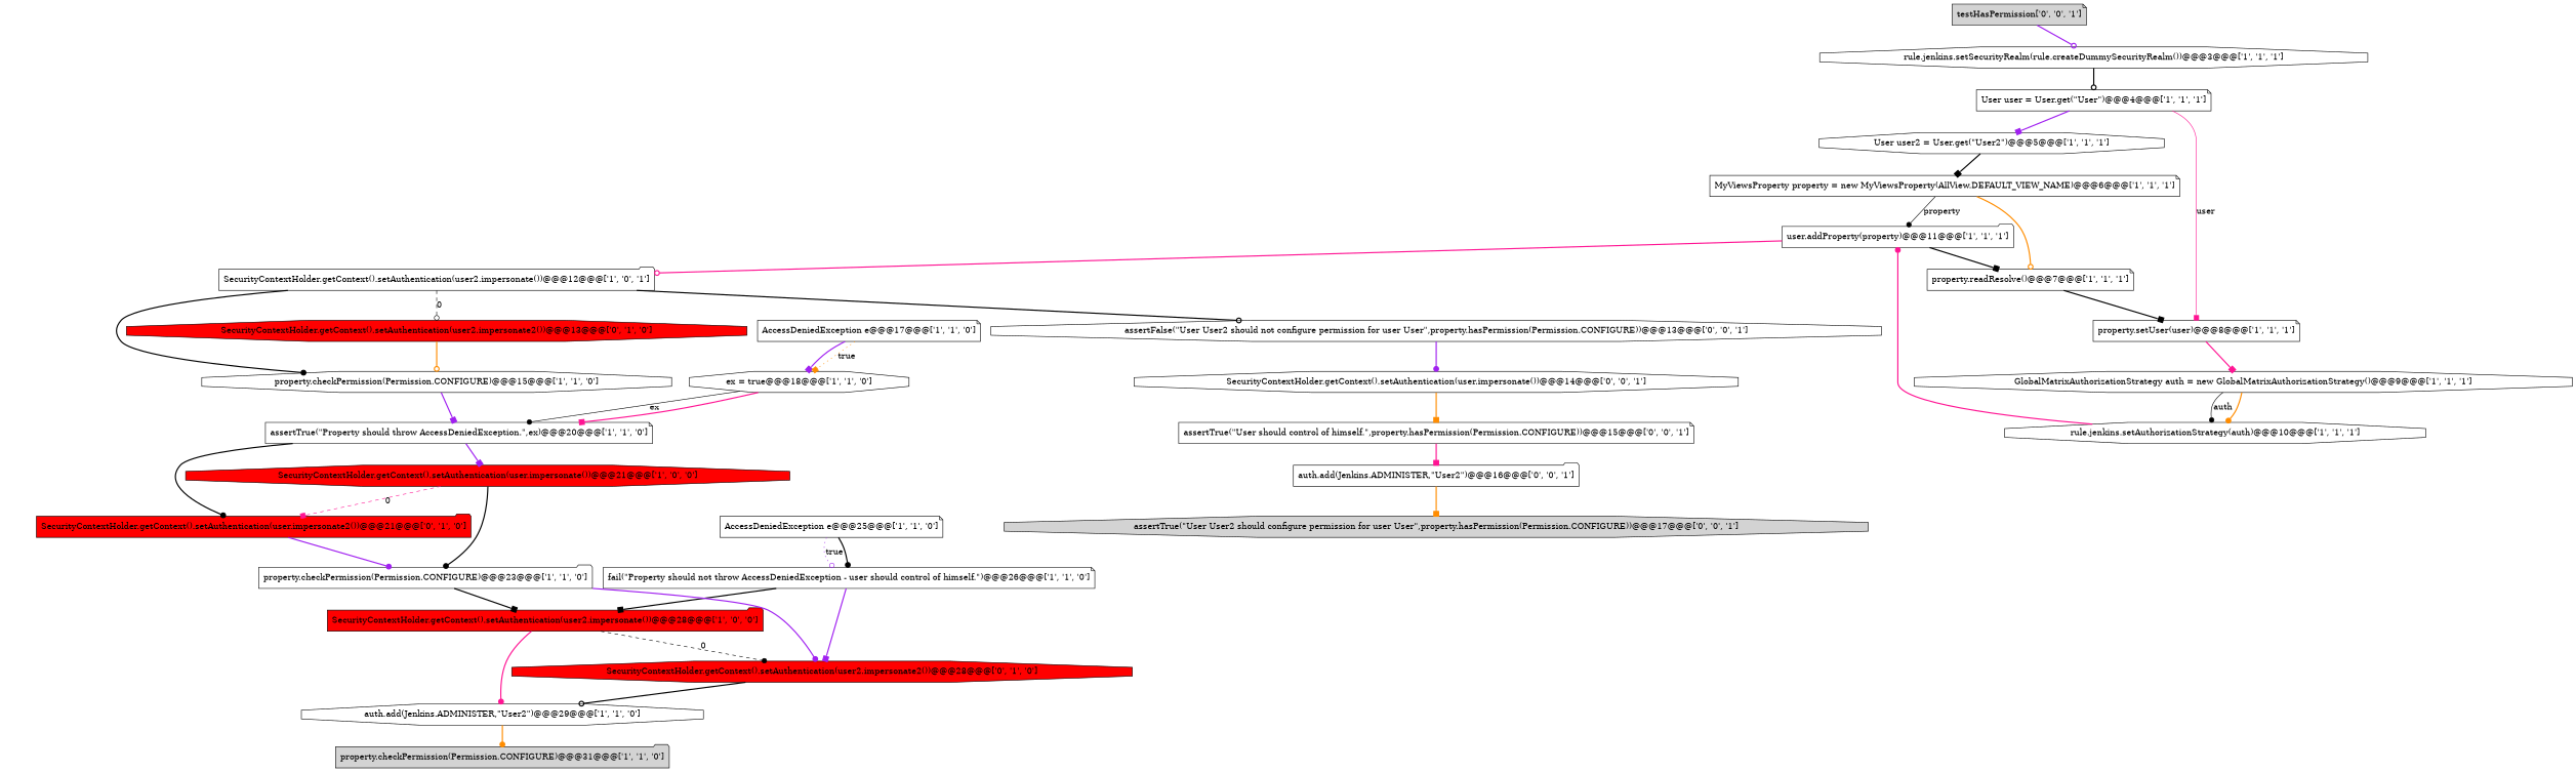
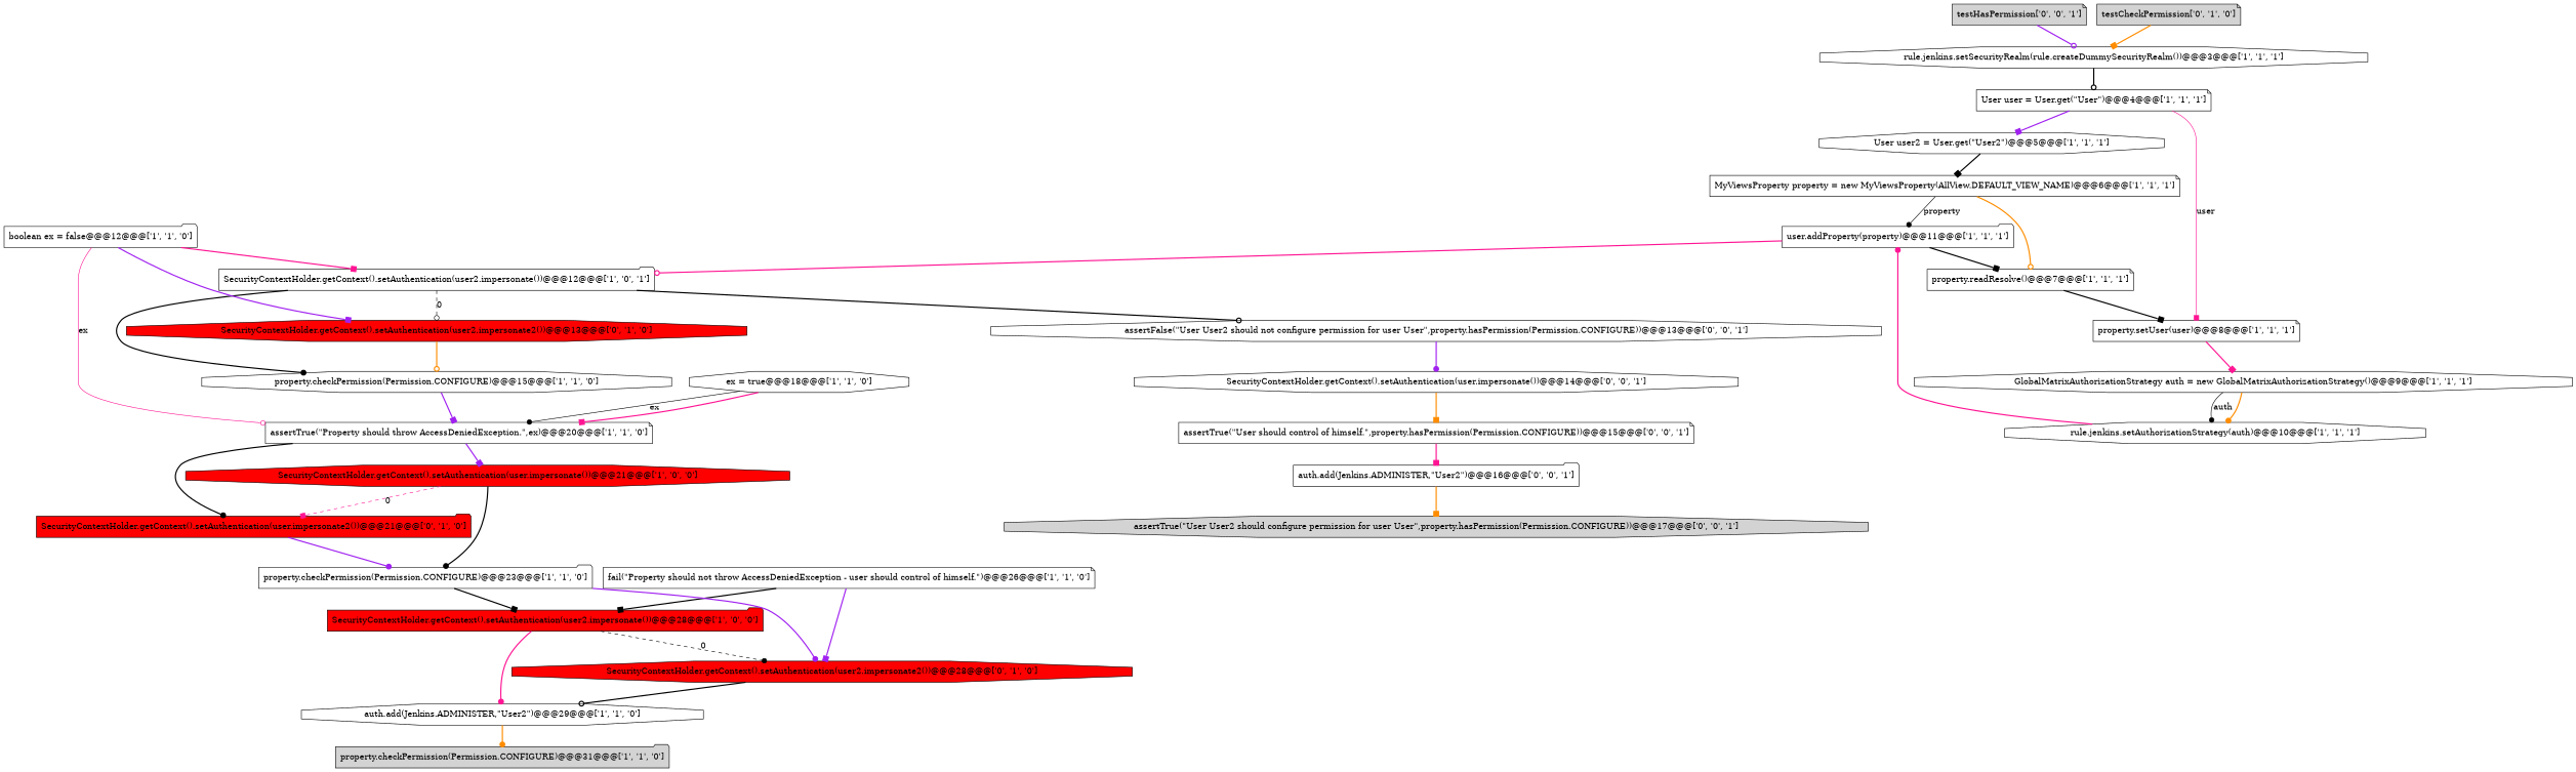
  digraph {
    node [fillcolor=white shape=octagon style=filled]
    edge [arrowhead=box color=black style=bold]
    n1 [fillcolor=red label="SecurityContextHolder.getContext().setAuthentication(user2.impersonate2())@@@13@@@['0', '1', '0']"]
    n2 [label="property.checkPermission(Permission.CONFIGURE)@@@15@@@['1', '1', '0']"]
    n3 [label="assertTrue(\"Property should throw AccessDeniedException.\",ex)@@@20@@@['1', '1', '0']" shape=note]
-   n4 [label="AccessDeniedException e@@@25@@@['1', '1', '0']" shape=note]
    n5 [label="fail(\"Property should not throw AccessDeniedException - user should control of himself.\")@@@26@@@['1', '1', '0']" shape=note]
    n6 [fillcolor=red label="SecurityContextHolder.getContext().setAuthentication(user2.impersonate())@@@28@@@['1', '0', '0']" shape=folder]
    n7 [fillcolor=red label="SecurityContextHolder.getContext().setAuthentication(user2.impersonate2())@@@28@@@['0', '1', '0']"]
    n8 [label="property.setUser(user)@@@8@@@['1', '1', '1']" shape=note]
    n9 [label="GlobalMatrixAuthorizationStrategy auth = new GlobalMatrixAuthorizationStrategy()@@@9@@@['1', '1', '1']"]
    n10 [label="rule.jenkins.setAuthorizationStrategy(auth)@@@10@@@['1', '1', '1']"]
    n11 [label="rule.jenkins.setSecurityRealm(rule.createDummySecurityRealm())@@@3@@@['1', '1', '1']"]
    n12 [label="User user = User.get(\"User\")@@@4@@@['1', '1', '1']" shape=note]
    n13 [label="MyViewsProperty property = new MyViewsProperty(AllView.DEFAULT_VIEW_NAME)@@@6@@@['1', '1', '1']" shape=note]
    n14 [label="property.readResolve()@@@7@@@['1', '1', '1']" shape=note]
    n15 [label="user.addProperty(property)@@@11@@@['1', '1', '1']" shape=folder]
    n16 [label="SecurityContextHolder.getContext().setAuthentication(user2.impersonate())@@@12@@@['1', '0', '1']" shape=folder]
    n17 [label="User user2 = User.get(\"User2\")@@@5@@@['1', '1', '1']"]
    n18 [fillcolor=red label="SecurityContextHolder.getContext().setAuthentication(user.impersonate2())@@@21@@@['0', '1', '0']" shape=folder]
    n19 [fillcolor=red label="SecurityContextHolder.getContext().setAuthentication(user.impersonate())@@@21@@@['1', '0', '0']"]
    n20 [label="property.checkPermission(Permission.CONFIGURE)@@@23@@@['1', '1', '0']" shape=folder]
    n21 [label="auth.add(Jenkins.ADMINISTER,\"User2\")@@@29@@@['1', '1', '0']"]
    n22 [fillcolor=lightgray label="property.checkPermission(Permission.CONFIGURE)@@@31@@@['1', '1', '0']" shape=folder]
    n23 [label="auth.add(Jenkins.ADMINISTER,\"User2\")@@@16@@@['0', '0', '1']" shape=folder]
    n24 [fillcolor=lightgray label="assertTrue(\"User User2 should configure permission for user User\",property.hasPermission(Permission.CONFIGURE))@@@17@@@['0', '0', '1']"]
    n25 [label="assertFalse(\"User User2 should not configure permission for user User\",property.hasPermission(Permission.CONFIGURE))@@@13@@@['0', '0', '1']"]
    n26 [label="SecurityContextHolder.getContext().setAuthentication(user.impersonate())@@@14@@@['0', '0', '1']"]
    n27 [label="assertTrue(\"User should control of himself.\",property.hasPermission(Permission.CONFIGURE))@@@15@@@['0', '0', '1']" shape=note]
+   n28 [label="boolean ex = false@@@12@@@['1', '1', '0']" shape=folder]
    n29 [label="ex = true@@@18@@@['1', '1', '0']"]
    n30 [fillcolor=lightgray label="testHasPermission['0', '0', '1']" shape=note]
-   n32 [label="AccessDeniedException e@@@17@@@['1', '1', '0']" shape=note]
+   n31 [fillcolor=lightgray label="testCheckPermission['0', '1', '0']" shape=note]
    n1 -> n2 [arrowhead=odot color=darkorange]
    n2 -> n3 [color=purple]
    n3 -> n18 [arrowhead=dot]
    n3 -> n19 [color=purple]
-   n4 -> n5 [arrowhead=odot color=purple label=true style=dotted]
-   n4 -> n5 [arrowhead=dot]
    n5 -> n6
    n5 -> n7 [color=purple]
    n6 -> n7 [arrowhead=dot label=0 style=dashed]
    n6 -> n21 [arrowhead=dot color=deeppink]
    n7 -> n21 [arrowhead=odot]
    n8 -> n9 [color=deeppink]
    n9 -> n10 [arrowhead=dot color=darkorange]
    n9 -> n10 [arrowhead=dot label=auth style=solid]
    n10 -> n15 [arrowhead=dot color=deeppink]
    n11 -> n12 [arrowhead=odot]
    n12 -> n8 [color=deeppink label=user style=solid]
    n12 -> n17 [color=purple]
    n13 -> n14 [arrowhead=odot color=darkorange]
    n13 -> n15 [arrowhead=dot label=property style=solid]
    n14 -> n8
    n15 -> n14
    n15 -> n16 [arrowhead=odot color=deeppink]
    n16 -> n1 [arrowhead=odot label=0 style=dashed]
    n16 -> n2 [arrowhead=dot]
    n16 -> n25 [arrowhead=odot]
    n17 -> n13
    n18 -> n20 [arrowhead=dot color=purple]
    n19 -> n18 [color=deeppink label=0 style=dashed]
    n19 -> n20 [arrowhead=dot]
    n20 -> n6
    n20 -> n7 [arrowhead=dot color=purple]
    n21 -> n22 [arrowhead=dot color=darkorange]
    n23 -> n24 [color=darkorange]
    n25 -> n26 [arrowhead=dot color=purple]
    n26 -> n27 [color=darkorange]
    n27 -> n23 [color=deeppink]
+   n28 -> n1 [color=purple]
+   n28 -> n3 [arrowhead=odot color=deeppink label=ex style=solid]
+   n28 -> n16 [color=deeppink]
    n29 -> n3 [arrowhead=dot label=ex style=solid]
    n29 -> n3 [color=deeppink]
    n30 -> n11 [arrowhead=odot color=purple]
-   n32 -> n29 [color=purple]
-   n32 -> n29 [color=darkorange label=true style=dotted]
+   n31 -> n11 [color=darkorange]
  }
